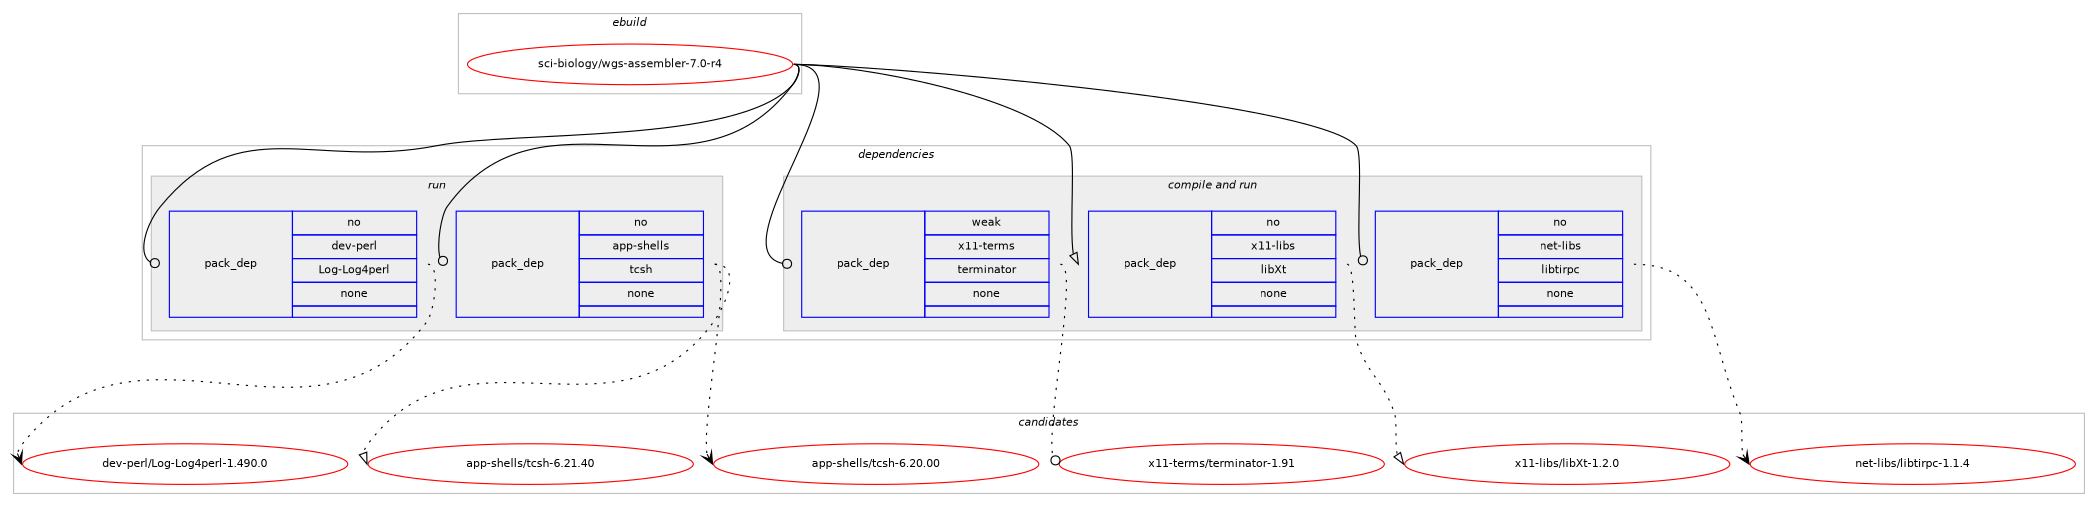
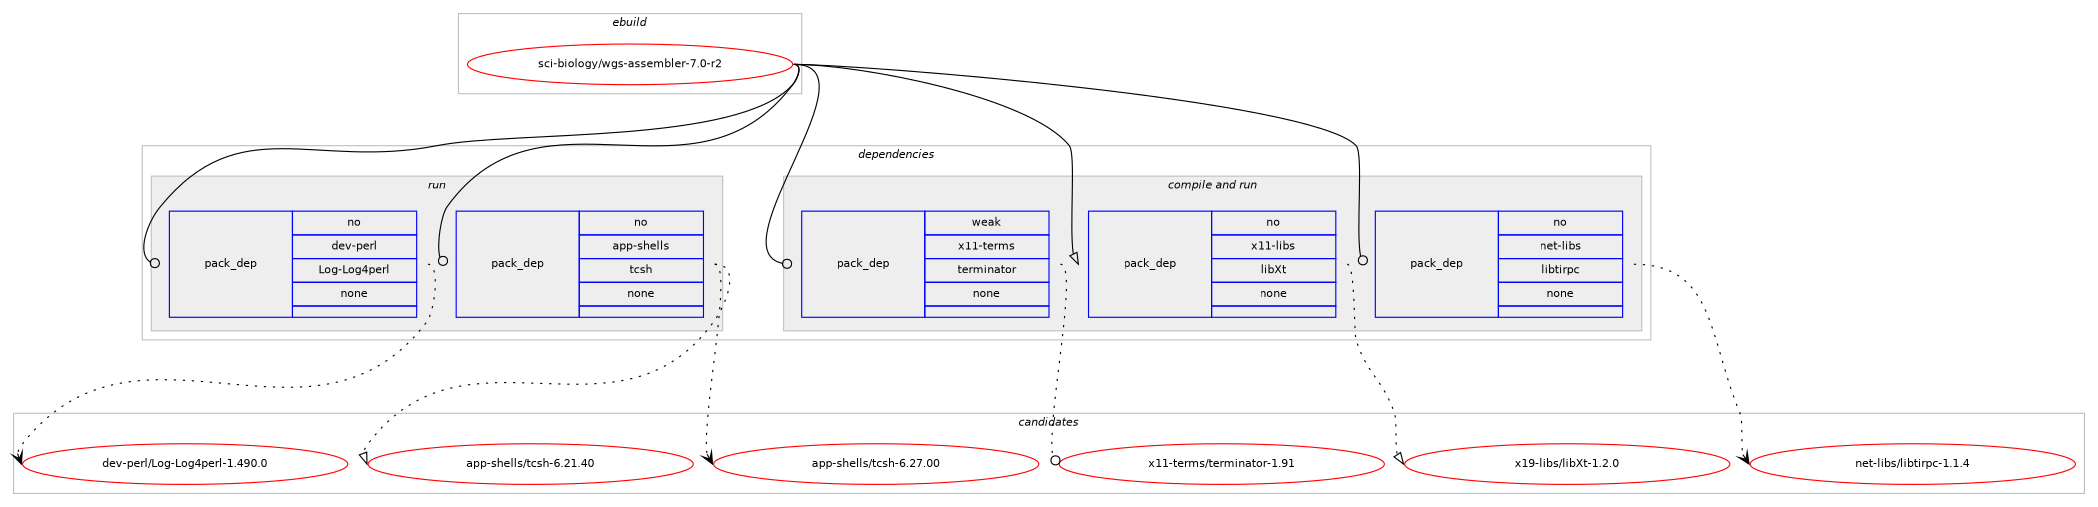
  digraph {
    compound=true
    concentrate=true
    fontname=Helvetica
    fontsize=10
    newrank=true
    rankdir=TB
    ranksep=1.5
    node [color=red fontname=Helvetica fontsize=10]
    edge [arrowhead=odot headport=w style=dotted tailport=e weight=100]
-   n1 [label="sci-biology/wgs-assembler-7.0-r4" width=4]
+   n1 [label="sci-biology/wgs-assembler-7.0-r2" width=4]
    n2 [color=blue label=<<TABLE BORDER="0" CELLBORDER="1" CELLSPACING="0" CELLPADDING="4" WIDTH="220"><TR><TD ROWSPAN="6" CELLPADDING="30">pack_dep</TD></TR><TR><TD WIDTH="110">no</TD></TR><TR><TD>net-libs</TD></TR><TR><TD>libtirpc</TD></TR><TR><TD>none</TD></TR><TR><TD></TD></TR></TABLE>> shape=none]
    n3 [color=blue label=<<TABLE BORDER="0" CELLBORDER="1" CELLSPACING="0" CELLPADDING="4" WIDTH="220"><TR><TD ROWSPAN="6" CELLPADDING="30">pack_dep</TD></TR><TR><TD WIDTH="110">no</TD></TR><TR><TD>x11-libs</TD></TR><TR><TD>libXt</TD></TR><TR><TD>none</TD></TR><TR><TD></TD></TR></TABLE>> shape=none]
    n4 [color=blue label=<<TABLE BORDER="0" CELLBORDER="1" CELLSPACING="0" CELLPADDING="4" WIDTH="220"><TR><TD ROWSPAN="6" CELLPADDING="30">pack_dep</TD></TR><TR><TD WIDTH="110">weak</TD></TR><TR><TD>x11-terms</TD></TR><TR><TD>terminator</TD></TR><TR><TD>none</TD></TR><TR><TD></TD></TR></TABLE>> shape=none]
    n5 [color=blue label=<<TABLE BORDER="0" CELLBORDER="1" CELLSPACING="0" CELLPADDING="4" WIDTH="220"><TR><TD ROWSPAN="6" CELLPADDING="30">pack_dep</TD></TR><TR><TD WIDTH="110">no</TD></TR><TR><TD>app-shells</TD></TR><TR><TD>tcsh</TD></TR><TR><TD>none</TD></TR><TR><TD></TD></TR></TABLE>> shape=none]
    n6 [color=blue label=<<TABLE BORDER="0" CELLBORDER="1" CELLSPACING="0" CELLPADDING="4" WIDTH="220"><TR><TD ROWSPAN="6" CELLPADDING="30">pack_dep</TD></TR><TR><TD WIDTH="110">no</TD></TR><TR><TD>dev-perl</TD></TR><TR><TD>Log-Log4perl</TD></TR><TR><TD>none</TD></TR><TR><TD></TD></TR></TABLE>> shape=none]
    n7 [label="net-libs/libtirpc-1.1.4" width=4]
-   n8 [label="x11-libs/libXt-1.2.0" width=4]
+   n8 [label="x19-libs/libXt-1.2.0" width=4]
    n9 [label="dev-perl/Log-Log4perl-1.490.0" width=4]
    n10 [label="x11-terms/terminator-1.91" width=4]
-   n11 [label="app-shells/tcsh-6.20.00" width=4]
+   n11 [label="app-shells/tcsh-6.27.00" width=4]
    n12 [label="app-shells/tcsh-6.21.40" width=4]
    subgraph cluster_1 {
      color=gray
      label=<<i>ebuild</i>>
      rank=same
      n1
    }
    subgraph cluster_2 {
      color=gray
      label=<<i>dependencies</i>>
      subgraph cluster_3 {
        color=gray
        fillcolor="#eeeeee"
        label=<<i>compile</i>>
        style=filled
      }
      subgraph cluster_4 {
        color=gray
        fillcolor="#eeeeee"
        label=<<i>compile and run</i>>
        style=filled
        subgraph sub_5 {
          color=gray
          fillcolor="#eeeeee"
          label=<<i>compile and run</i>>
          style=filled
          n2
        }
        subgraph sub_6 {
          color=gray
          fillcolor="#eeeeee"
          label=<<i>compile and run</i>>
          style=filled
          n3
        }
        subgraph sub_7 {
          color=gray
          fillcolor="#eeeeee"
          label=<<i>compile and run</i>>
          style=filled
          n4
        }
      }
      subgraph cluster_8 {
        color=gray
        fillcolor="#eeeeee"
        label=<<i>run</i>>
        style=filled
        subgraph sub_9 {
          color=gray
          fillcolor="#eeeeee"
          label=<<i>run</i>>
          style=filled
          n5
        }
        subgraph sub_10 {
          color=gray
          fillcolor="#eeeeee"
          label=<<i>run</i>>
          style=filled
          n6
        }
      }
    }
    subgraph cluster_11 {
      color=gray
      label=<<i>candidates</i>>
      rank=same
      subgraph sub_12 {
        color=black
        label=<<i>candidates</i>>
        nodesep=1
        rank=same
        n7
      }
      subgraph sub_13 {
        color=black
        label=<<i>candidates</i>>
        nodesep=1
        rank=same
        n8
      }
      subgraph sub_14 {
        color=black
        label=<<i>candidates</i>>
        nodesep=1
        rank=same
        n9
      }
      subgraph sub_15 {
        color=black
        label=<<i>candidates</i>>
        nodesep=1
        rank=same
        n10
      }
      subgraph sub_16 {
        color=black
        label=<<i>candidates</i>>
        nodesep=1
        rank=same
        n11
        n12
      }
    }
    n1 -> n2 [style=solid weight=20]
    n1 -> n3 [arrowhead=onormal style=solid weight=20]
    n1 -> n4 [style=solid weight=20]
    n1 -> n5 [style=solid weight=20]
    n1 -> n6 [style=solid weight=20]
    n2 -> n7 [arrowhead=vee]
    n3 -> n8 [arrowhead=onormal]
    n4 -> n10
    n5 -> n11 [arrowhead=vee]
    n5 -> n12 [arrowhead=onormal]
    n6 -> n9 [arrowhead=vee]
  }
